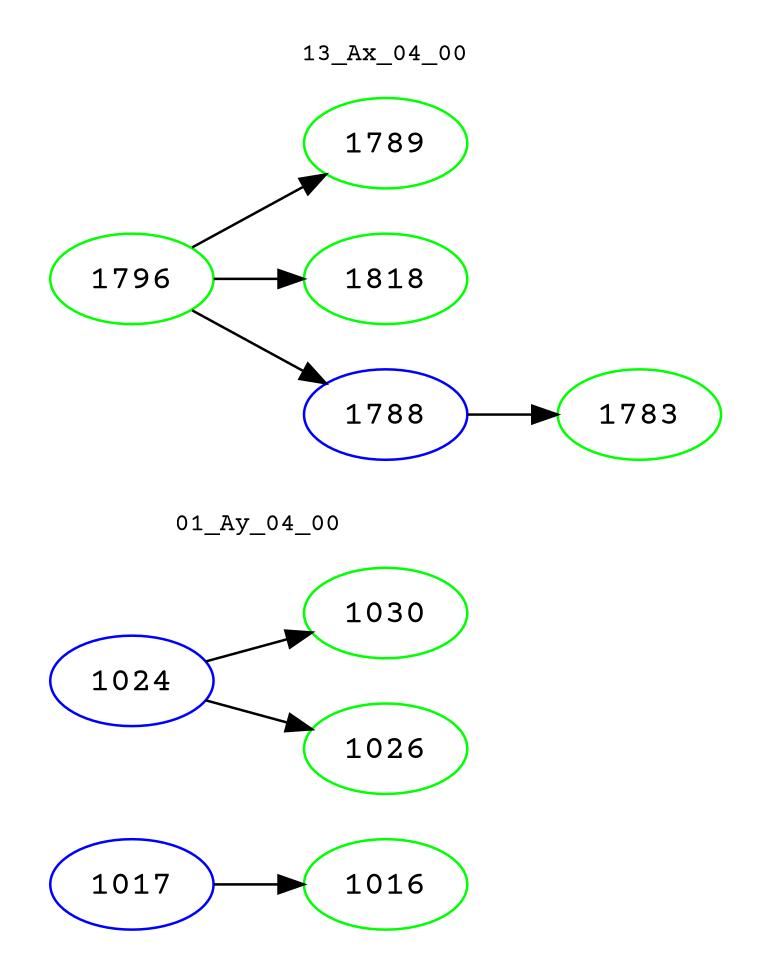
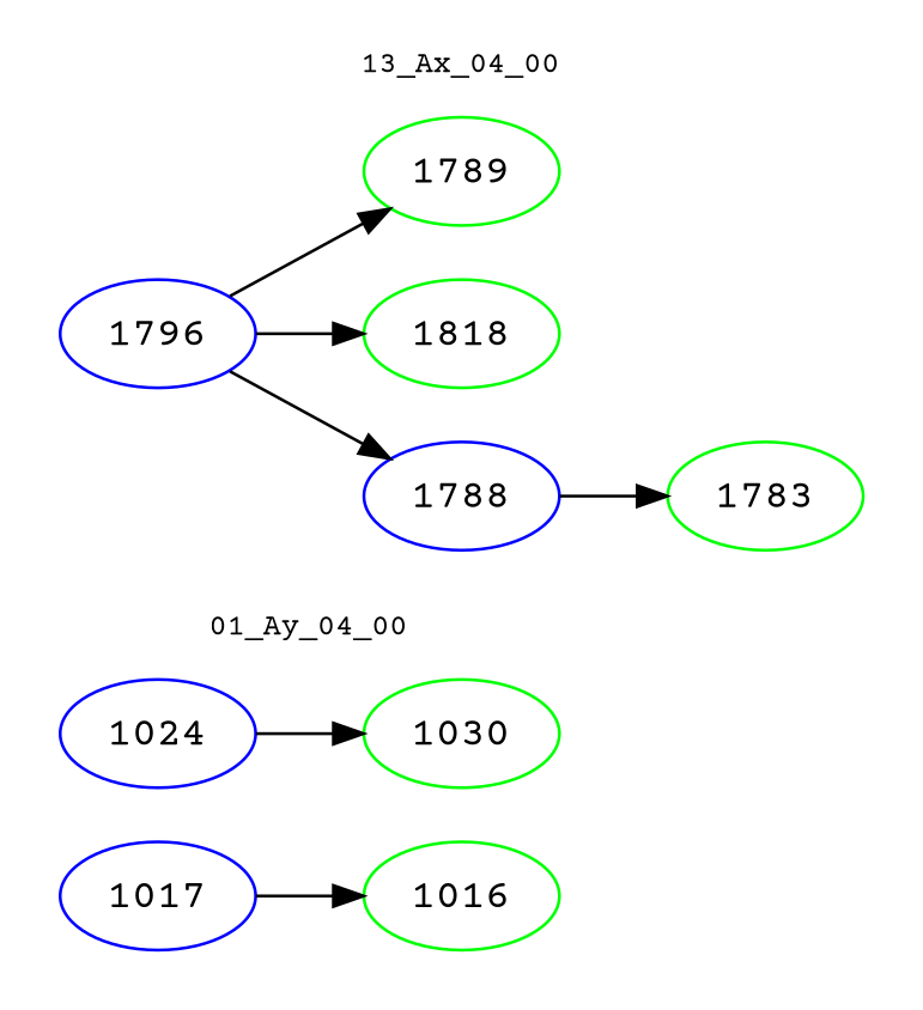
  digraph {
    fontname="Courier Prime"
    rankdir=LR
    node [color=green fontname="Courier Prime"]
    edge [color=black fontname="Courier Prime"]
    n1 [color=blue label=1024]
    n2 [color=blue label=1017]
-   n3 [label=1026]
    n4 [label=1030]
    n5 [label=1016]
-   n6 [label=1796]
+   n6 [color=blue label=1796]
    n7 [color=blue label=1788]
    n8 [label=1818]
    n9 [label=1789]
    n10 [label=1783]
    subgraph cluster_1 {
      color=white
      fontsize=10
      label="01_Ay_04_00"
      n1
      n2
-     n3
      n4
      n5
    }
    subgraph cluster_2 {
      color=white
      fontsize=10
      label="13_Ax_04_00"
      n6
      n7
      n8
      n9
      n10
    }
-   n1 -> n3
    n1 -> n4
    n2 -> n5
    n6 -> n7
    n6 -> n8
    n6 -> n9
    n7 -> n10
  }
